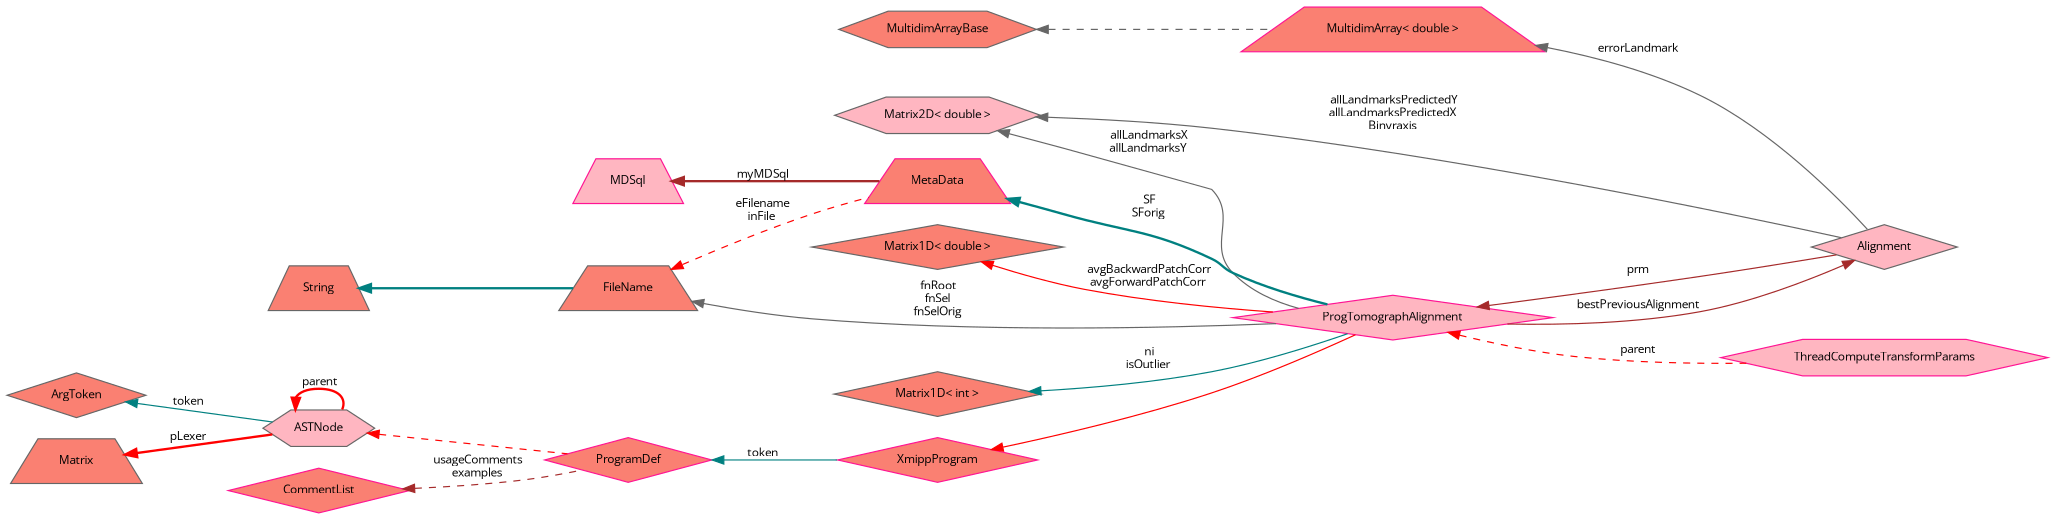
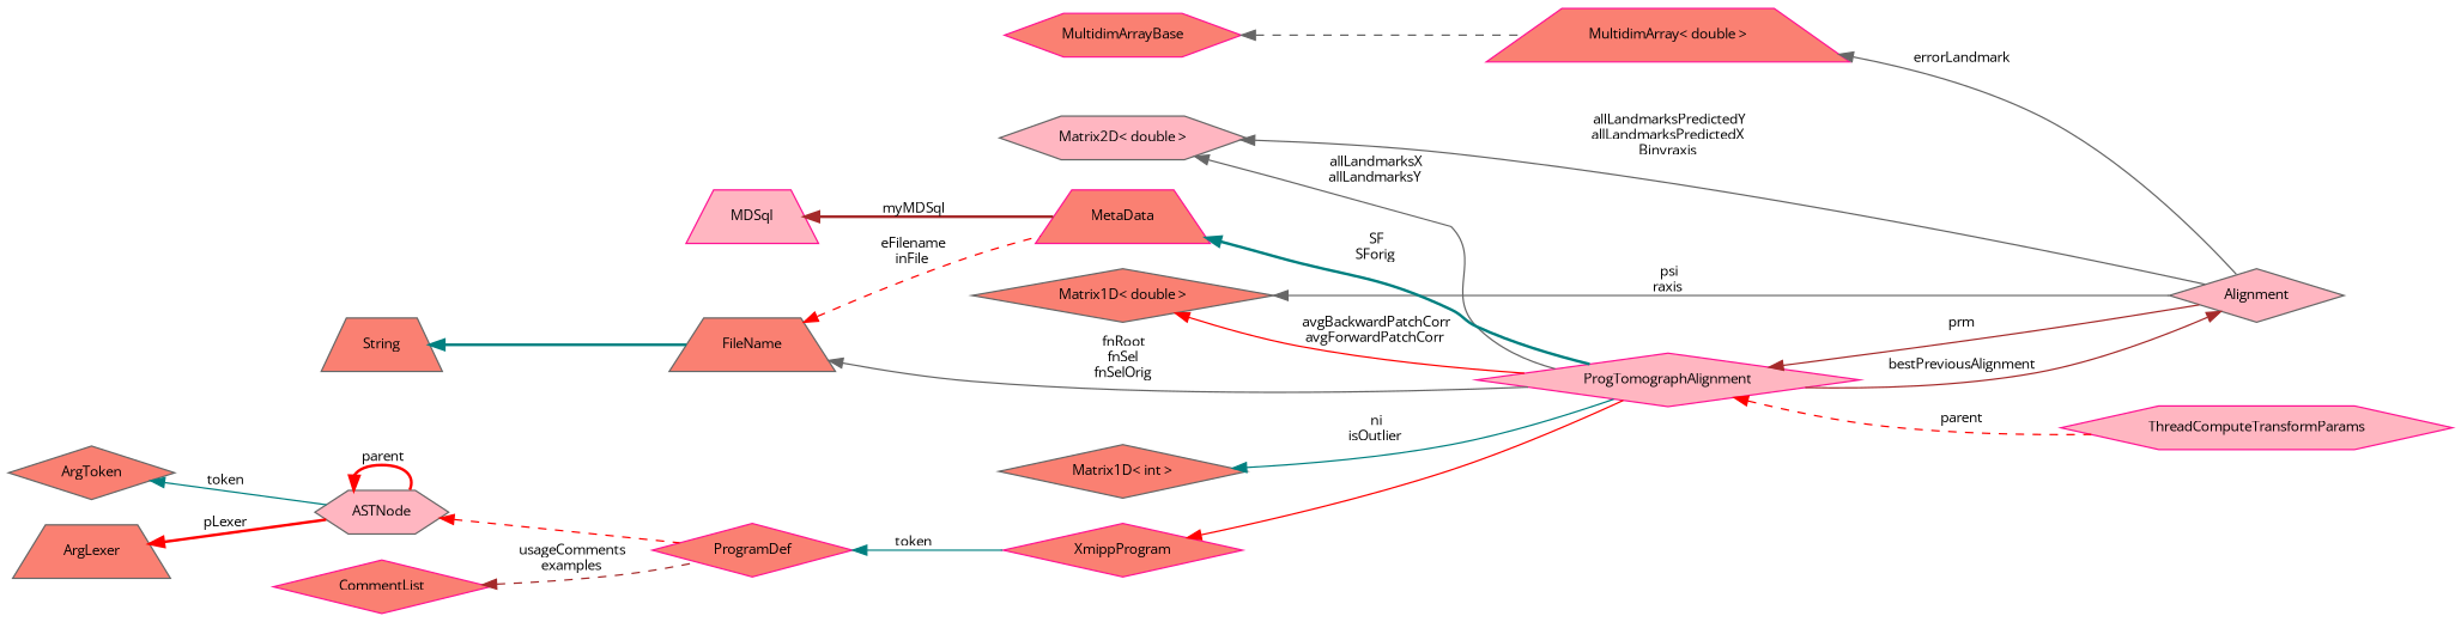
  digraph {
    fontname="Open Sans"
    rankdir=LR
    node [color=deeppink fillcolor=salmon fontname="Open Sans" fontsize=10 shape=diamond style=filled]
    edge [color=red dir=back fontname="Open Sans" fontsize=10 labelfontname=Helvetica labelfontsize=10 style=solid]
    n1 [fillcolor=lightpink fontcolor=black height=0.2 label=ThreadComputeTransformParams shape=hexagon width=0.4]
    n2 [fillcolor=lightpink height=0.2 label=ProgTomographAlignment width=0.4]
    n3 [color=gray40 fillcolor=lightpink height=0.2 label=Alignment width=0.4]
    n4 [height=0.2 label=XmippProgram width=0.4]
    n5 [height=0.2 label=ProgramDef width=0.4]
    n6 [color=gray40 fillcolor=lightpink height=0.2 label=ASTNode shape=hexagon width=0.4]
    n7 [color=gray40 height=0.2 label=ArgToken width=0.4]
-   n8 [color=gray40 height=0.2 label=Matrix shape=trapezium width=0.4]
+   n8 [color=gray40 height=0.2 label=ArgLexer shape=trapezium width=0.4]
    n9 [height=0.2 label=CommentList width=0.4]
    n10 [color=gray40 fillcolor=lightpink height=0.2 label="Matrix2D\< double \>" shape=hexagon width=0.4]
    n11 [color=gray40 height=0.2 label="Matrix1D\< double \>" width=0.4]
    n12 [height=0.2 label="MultidimArray\< double \>" shape=trapezium width=0.4]
-   n13 [color=gray40 height=0.2 label=MultidimArrayBase shape=hexagon width=0.4]
+   n13 [height=0.2 label=MultidimArrayBase shape=hexagon width=0.4]
    n14 [height=0.2 label=MetaData shape=trapezium width=0.4]
    n15 [fillcolor=lightpink height=0.2 label=MDSql shape=trapezium width=0.4]
    n16 [color=gray40 height=0.2 label=FileName shape=trapezium width=0.4]
    n17 [color=gray40 height=0.2 label=String shape=trapezium width=0.4]
    n18 [color=gray40 height=0.2 label="Matrix1D\< int \>" width=0.4]
    n2 -> n1 [label=" parent" style=dashed]
    n2 -> n3 [color=brown label=" prm"]
    n3 -> n2 [color=brown label=" bestPreviousAlignment"]
    n4 -> n2
    n5 -> n4 [color=teal label=" token"]
    n6 -> n5 [style=dashed]
    n6 -> n6 [label=" parent" style=bold]
    n7 -> n6 [color=teal label=" token"]
    n8 -> n6 [label=" pLexer" style=bold]
    n9 -> n5 [color=brown label=" usageComments\nexamples" style=dashed]
    n10 -> n2 [color=gray40 label=" allLandmarksX\nallLandmarksY"]
    n10 -> n3 [color=gray40 label=" allLandmarksPredictedY\nallLandmarksPredictedX\nBinvraxis"]
    n11 -> n2 [label=" avgBackwardPatchCorr\navgForwardPatchCorr"]
+   n11 -> n3 [color=gray40 label=" psi\nraxis"]
    n12 -> n3 [color=gray40 label=" errorLandmark"]
    n13 -> n12 [color=gray40 style=dashed]
    n14 -> n2 [color=teal label=" SF\nSForig" style=bold]
    n15 -> n14 [color=brown label=" myMDSql" style=bold]
    n16 -> n2 [color=gray40 label=" fnRoot\nfnSel\nfnSelOrig"]
    n16 -> n14 [label=" eFilename\ninFile" style=dashed]
    n17 -> n16 [color=teal style=bold]
    n18 -> n2 [color=teal label=" ni\nisOutlier"]
  }
